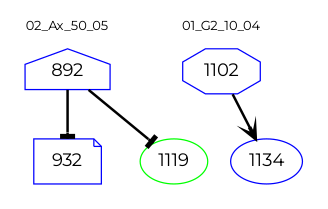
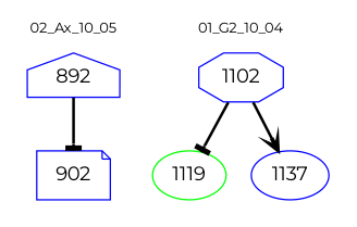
  digraph {
    fontname=Montserrat
    node [color=blue fontname=Montserrat shape=ellipse]
    edge [arrowhead=tee color=black fontname=Montserrat style=bold]
    n1 [label=892 shape=house]
-   n2 [label=932 shape=note]
+   n2 [label=902 shape=note]
    n3 [label=1102 shape=octagon]
-   n4 [label=1134]
+   n4 [label=1137]
    n5 [color=green label=1119]
    subgraph cluster_1 {
      color=white
      fontsize=10
-     label="02_Ax_50_05"
+     label="02_Ax_10_05"
      n1
      n2
    }
    subgraph cluster_2 {
      color=white
      fontsize=10
      label="01_G2_10_04"
      n3
      n4
      n5
    }
    n1 -> n2
    n3 -> n4 [arrowhead=vee]
-   n1 -> n5
+   n3 -> n5
  }
